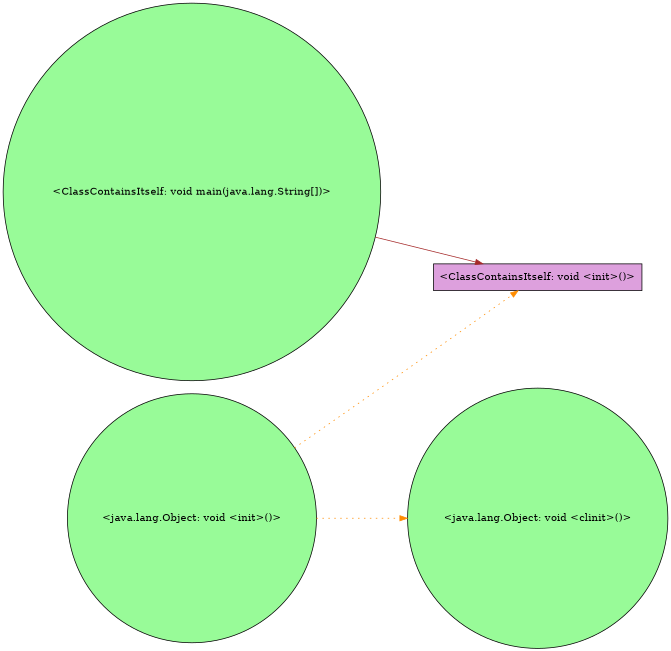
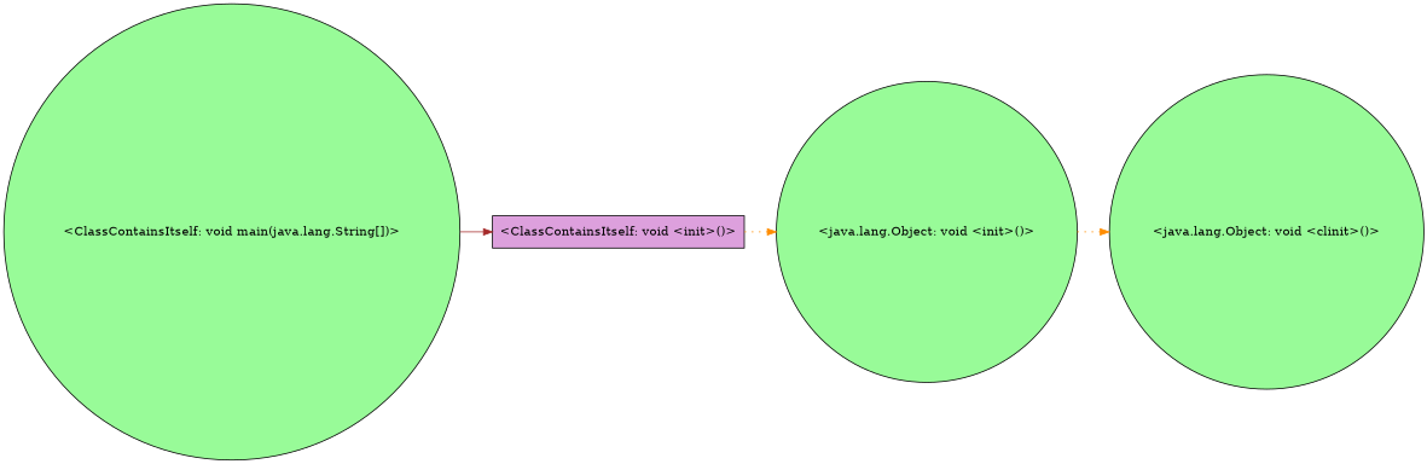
  digraph {
    rankdir=LR
    node [fillcolor=palegreen shape=circle style=filled]
    edge [color=darkorange style=dotted]
    "<ClassContainsItself: void <init>()>" [fillcolor=plum shape=box]
    "<ClassContainsItself: void main(java.lang.String[])>"
    "<java.lang.Object: void <init>()>"
    "<java.lang.Object: void <clinit>()>"
-   "<java.lang.Object: void <init>()>" -> "<ClassContainsItself: void <init>()>"
+   "<ClassContainsItself: void <init>()>" -> "<java.lang.Object: void <init>()>"
    "<ClassContainsItself: void main(java.lang.String[])>" -> "<ClassContainsItself: void <init>()>" [color=brown style=solid]
    "<java.lang.Object: void <init>()>" -> "<java.lang.Object: void <clinit>()>"
  }
